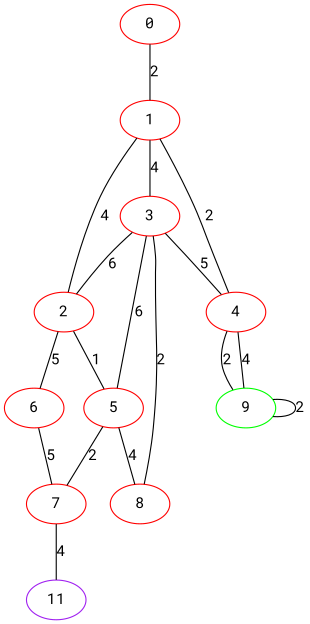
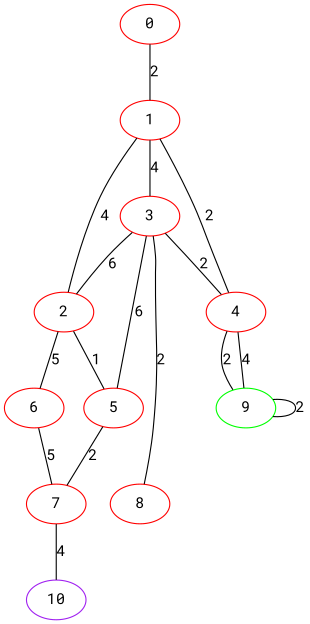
  graph {
    fontname="Roboto Mono"
    node [color=red fontname="Roboto Mono" weight=1]
    edge [fontname="Roboto Mono"]
    0
    1
    2
    3
    4
    5
    6
    8
    9 [color=green weight=2]
    7
-   10 [color=purple weight=4 label=11]
+   10 [color=purple weight=4]
    0 -- 1 [label=2]
    1 -- 2 [label=4]
    1 -- 3 [label=4]
    1 -- 4 [label=2]
    2 -- 5 [label=1]
    2 -- 6 [label=5]
    3 -- 2 [label=6]
-   3 -- 4 [label=5]
+   3 -- 4 [label=2]
    3 -- 5 [label=6]
    3 -- 8 [label=2]
    4 -- 9 [label=2]
    4 -- 9 [label=4]
-   5 -- 8 [label=4]
    5 -- 7 [label=2]
    6 -- 7 [label=5]
    9 -- 9 [label=2]
    7 -- 10 [label=4]
  }
